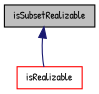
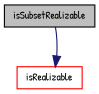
  digraph {
    rankdir=TB
    fontname="Patrick Hand"
    node [fontname="Patrick Hand" fontsize=10 shape=record]
    n1 [color=black fillcolor=grey75 fontcolor=black height=0.2 label=isSubsetRealizable style=filled width=0.4]
    n2 [color=red height=0.2 label=isRealizable width=0.4]
-   n1 -> n2 [color=midnightblue dir=back fontname="Patrick Hand" fontsize=10 labelfontname=Helvetica labelfontsize=10 style=solid]
+   n2 -> n1 [color=midnightblue dir=back fontname="Patrick Hand" fontsize=10 labelfontname=Helvetica labelfontsize=10 style=solid]
  }
